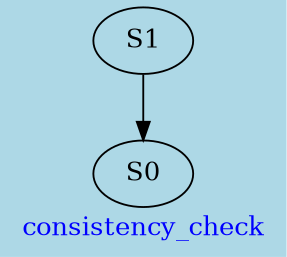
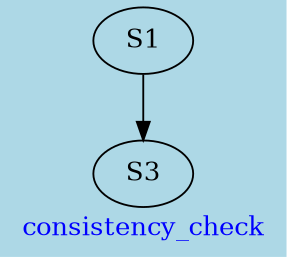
  digraph {
    bgcolor=lightblue
    fontcolor=blue
    label=consistency_check
    S1
-   S0
+   S0 [label=S3]
    S1 -> S0
  }
